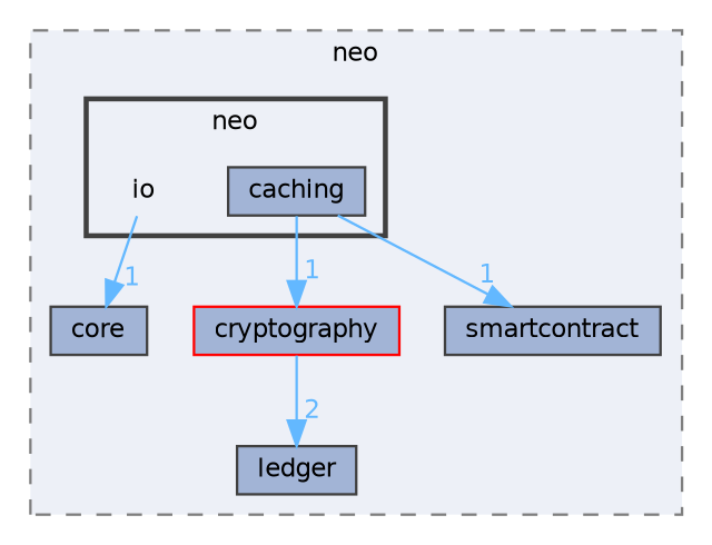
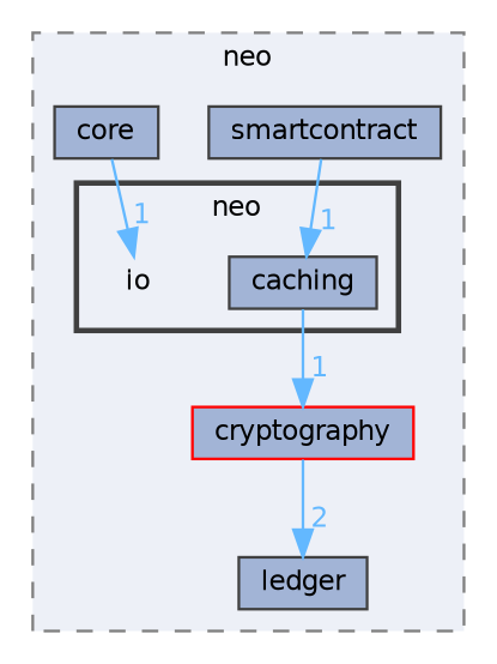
  digraph {
    compound=true
    node [fontname=Helvetica fontsize=10 shape=box color=grey25 fillcolor="#a2b4d6" style=filled]
    edge [color=steelblue1 fontcolor=steelblue1 fontname=Helvetica fontsize=10 headlabel=1 labeldistance=1.5 labelfontname=Helvetica labelfontsize=10]
    n1 [height=0.2 label=io shape=plaintext width=0.4 color="" fillcolor="" style=""]
    n2 [height=0.2 label=caching width=0.4]
    n3 [color=red height=0.2 label=cryptography width=0.4]
    n4 [height=0.2 label=smartcontract width=0.4]
    n5 [height=0.2 label=ledger width=0.4]
    n6 [height=0.2 label=core width=0.4]
    subgraph cluster_1 {
      bgcolor="#edf0f7"
      fontname=Helvetica
      fontsize=10
      label=neo
      pencolor=grey50
      style="filled,dashed"
      n3
      n4
      n5
      n6
      subgraph cluster_2 {
        bgcolor="#edf0f7"
        fontname=Helvetica
        fontsize=10
        label=neo
        pencolor=grey25
        style="filled,bold"
        n1
        n2
      }
    }
-   n1 -> n6
+   n6 -> n1
    n2 -> n3
-   n2 -> n4
+   n4 -> n2
    n3 -> n5 [headlabel=2]
  }
